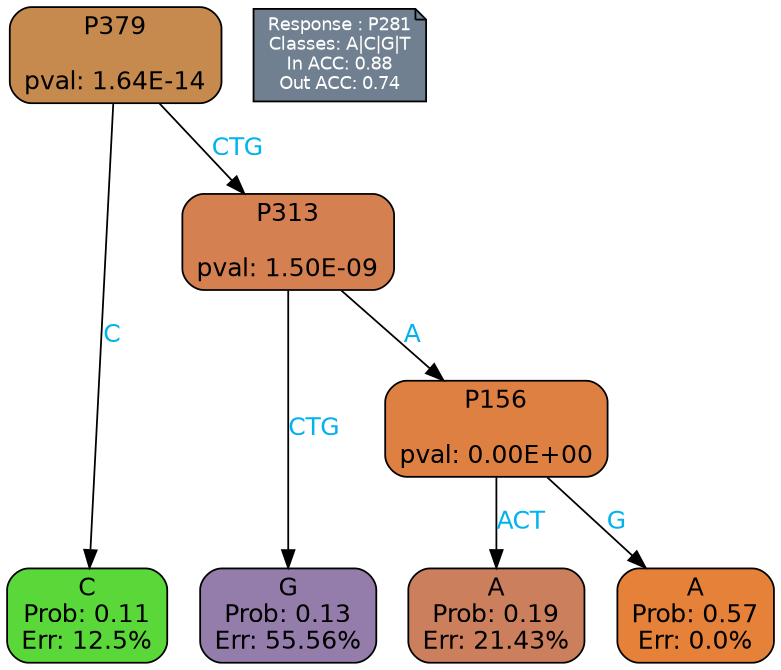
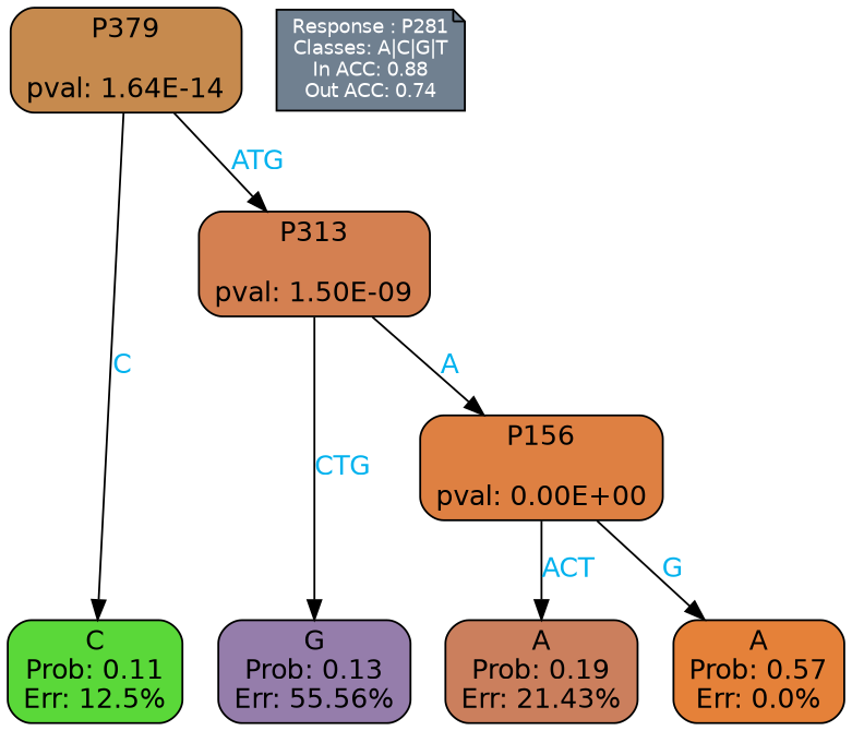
  digraph {
    ranksep=equally
    splines=polylines
    node [color=black fontname=helvetica shape=box style="filled, rounded"]
    edge [fontcolor=deepskyblue2 fontname=helvetica]
    n1 [fillcolor="#cb7f5d" label="A\nProb: 0.19\nErr: 21.43%"]
    n2 [fillcolor="#e58139" label="A\nProb: 0.57\nErr: 0.0%"]
    n3 [fillcolor="#957dab" label="G\nProb: 0.13\nErr: 55.56%"]
    n4 [fillcolor="#5ad839" label="C\nProb: 0.11\nErr: 12.5%"]
    n5 [align=left fillcolor=slategray fontcolor=white fontsize=10 label="Response : P281\nClasses: A|C|G|T\nIn ACC: 0.88\nOut ACC: 0.74\n" shape=note style=filled]
    n6 [fillcolor="#c68a4e" label="P379\n\npval: 1.64E-14"]
    n7 [fillcolor="#d48051" label="P313\n\npval: 1.50E-09"]
    n8 [fillcolor="#de8042" label="P156\n\npval: 0.00E+00"]
    subgraph sub_1 {
      rank=same
      n1
      n2
      n3
      n4
    }
    subgraph sub_2 {
      rank=same
      n5
      n6
    }
    n6 -> n4 [label=C]
-   n6 -> n7 [label=CTG]
+   n6 -> n7 [label=ATG]
    n7 -> n3 [label=CTG]
    n7 -> n8 [label=A]
    n8 -> n1 [label=ACT]
    n8 -> n2 [label=G]
  }
